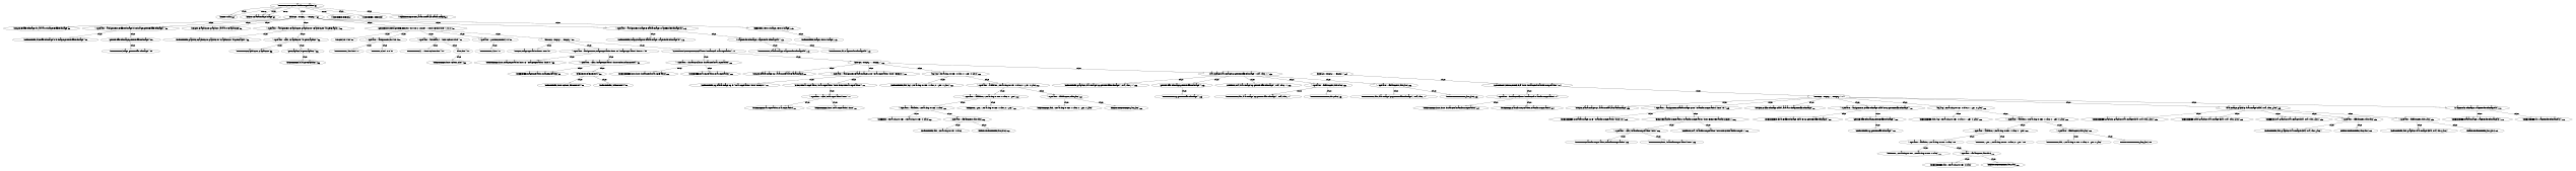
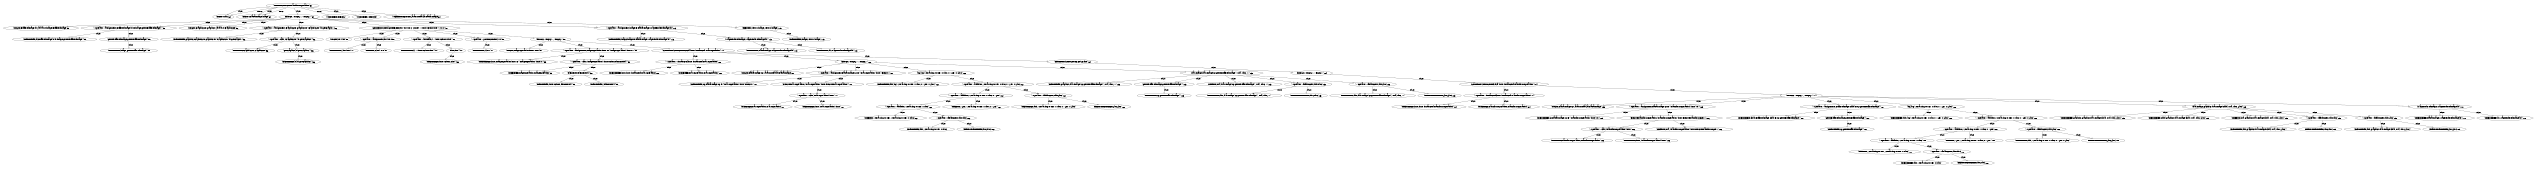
  digraph {
    edge [arrowhead=odot]
    n1 [label=<(METHOD,executeTransformOperation)<SUB>94</SUB>>]
    n2 [label=<(PARAM,this)<SUB>94</SUB>>]
    n3 [label=<(PARAM,PlanarImage image)<SUB>94</SUB>>]
    n4 [label=<(BLOCK,&lt;empty&gt;,&lt;empty&gt;)<SUB>94</SUB>>]
    n5 [label=<(MODIFIER,PUBLIC)>]
    n6 [label=<(MODIFIER,VIRTUAL)>]
    n7 [label=<(METHOD_RETURN,javax.media.jai.PlanarImage)<SUB>94</SUB>>]
    n8 [label=<(LOCAL,BufferedImage bi: java.awt.image.BufferedImage)<SUB>95</SUB>>]
    n9 [label=<(&lt;operator&gt;.assignment,BufferedImage bi = image.getAsBufferedImage())<SUB>95</SUB>>]
    n10 [label=<(LOCAL,Graphics2D graphics: java.awt.Graphics2D)<SUB>96</SUB>>]
    n11 [label=<(&lt;operator&gt;.assignment,Graphics2D graphics = (Graphics2D) bi.getGraphi...)<SUB>96</SUB>>]
    n12 [label=<(CONTROL_STRUCTURE,FOR,for (int i = 0; Some(i &lt; instructions.size()); i++))<SUB>98</SUB>>]
    n13 [label=<(&lt;operator&gt;.assignment,image = PlanarImage.wrapRenderedImage(bi))<SUB>113</SUB>>]
    n14 [label=<(RETURN,return image;,return image;)<SUB>115</SUB>>]
    n15 [label=<(IDENTIFIER,bi,BufferedImage bi = image.getAsBufferedImage())<SUB>95</SUB>>]
    n16 [label=<(getAsBufferedImage,getAsBufferedImage())<SUB>95</SUB>>]
    n17 [label=<(IDENTIFIER,graphics,Graphics2D graphics = (Graphics2D) bi.getGraphi...)<SUB>96</SUB>>]
    n18 [label=<(&lt;operator&gt;.cast,(Graphics2D) bi.getGraphics())<SUB>96</SUB>>]
    n19 [label=<(LOCAL,int i: int)<SUB>98</SUB>>]
    n20 [label=<(&lt;operator&gt;.assignment,int i = 0)<SUB>98</SUB>>]
    n21 [label=<(&lt;operator&gt;.lessThan,i &lt; instructions.size())<SUB>98</SUB>>]
    n22 [label=<(&lt;operator&gt;.postIncrement,i++)<SUB>98</SUB>>]
    n23 [label=<(BLOCK,&lt;empty&gt;,&lt;empty&gt;)<SUB>98</SUB>>]
    n24 [label=<(IDENTIFIER,image,image = PlanarImage.wrapRenderedImage(bi))<SUB>113</SUB>>]
    n25 [label=<(wrapRenderedImage,wrapRenderedImage(bi))<SUB>113</SUB>>]
    n26 [label=<(IDENTIFIER,image,return image;)<SUB>115</SUB>>]
    n27 [label=<(IDENTIFIER,image,getAsBufferedImage())<SUB>95</SUB>>]
    n28 [label=<(TYPE_REF,Graphics2D,Graphics2D)<SUB>96</SUB>>]
    n29 [label=<(getGraphics,bi.getGraphics())<SUB>96</SUB>>]
    n30 [label=<(IDENTIFIER,bi,bi.getGraphics())<SUB>96</SUB>>]
    n31 [label=<(IDENTIFIER,i,int i = 0)<SUB>78</SUB>>]
    n32 [label=<(LITERAL,0,int i = 0)<SUB>98</SUB>>]
    n33 [label=<(IDENTIFIER,i,i &lt; instructions.size())<SUB>98</SUB>>]
    n34 [label=<(size,size())<SUB>98</SUB>>]
    n35 [label=<(IDENTIFIER,i,i++)<SUB>98</SUB>>]
    n36 [label=<(LOCAL,ImageOperation instr: ANY)<SUB>99</SUB>>]
    n37 [label=<(&lt;operator&gt;.assignment,ImageOperation instr = ((ImageOperation) instru...)<SUB>99</SUB>>]
    n38 [label=<(CONTROL_STRUCTURE,IF,if (instr instanceof DrawOperation))<SUB>100</SUB>>]
    n39 [label=<(IDENTIFIER,instructions,size())<SUB>98</SUB>>]
    n40 [label=<(IDENTIFIER,instr,ImageOperation instr = ((ImageOperation) instru...)<SUB>99</SUB>>]
    n41 [label=<(&lt;operator&gt;.cast,(ImageOperation) instructions.elementAt(i))<SUB>99</SUB>>]
    n42 [label=<(&lt;operator&gt;.instanceOf,instr instanceof DrawOperation)<SUB>100</SUB>>]
    n43 [label=<(BLOCK,&lt;empty&gt;,&lt;empty&gt;)<SUB>100</SUB>>]
+   n44 [label=<(CONTROL_STRUCTURE,ELSE,else)<SUB>104</SUB>>]
    n45 [label=<(TYPE_REF,ImageOperation,ImageOperation)<SUB>99</SUB>>]
    n46 [label=<(elementAt,elementAt(i))<SUB>98</SUB>>]
    n47 [label=<(IDENTIFIER,instructions,elementAt(i))<SUB>99</SUB>>]
    n48 [label=<(IDENTIFIER,i,elementAt(i))<SUB>99</SUB>>]
    n49 [label=<(IDENTIFIER,instr,instr instanceof DrawOperation)<SUB>100</SUB>>]
    n50 [label=<(TYPE_REF,DrawOperation,DrawOperation)<SUB>100</SUB>>]
    n51 [label=<(LOCAL,PlanarImage op: javax.media.jai.PlanarImage)<SUB>101</SUB>>]
    n52 [label=<(&lt;operator&gt;.assignment,PlanarImage op = ((DrawOperation) instr).execut...)<SUB>101</SUB>>]
    n53 [label=<(log,log(&quot;\tDrawing to x=&quot; + xloc + &quot; y=&quot; + yloc))<SUB>102</SUB>>]
    n54 [label=<(drawImage,drawImage(op.getAsBufferedImage(), null, xloc, ...)<SUB>103</SUB>>]
    n55 [label=<(BLOCK,&lt;empty&gt;,&lt;empty&gt;)<SUB>104</SUB>>]
    n56 [label=<(IDENTIFIER,op,PlanarImage op = ((DrawOperation) instr).execut...)<SUB>101</SUB>>]
    n57 [label=<(executeDrawOperation,(DrawOperation) instr.executeDrawOperation())<SUB>101</SUB>>]
    n58 [label=<(IDENTIFIER,this,log(&quot;\tDrawing to x=&quot; + xloc + &quot; y=&quot; + yloc))<SUB>102</SUB>>]
    n59 [label=<(&lt;operator&gt;.addition,&quot;\tDrawing to x=&quot; + xloc + &quot; y=&quot; + yloc)<SUB>102</SUB>>]
    n60 [label=<(IDENTIFIER,graphics,drawImage(op.getAsBufferedImage(), null, xloc, ...)<SUB>103</SUB>>]
    n61 [label=<(getAsBufferedImage,getAsBufferedImage())<SUB>103</SUB>>]
    n62 [label=<(LITERAL,null,drawImage(op.getAsBufferedImage(), null, xloc, ...)<SUB>103</SUB>>]
    n63 [label=<(&lt;operator&gt;.fieldAccess,this.xloc)<SUB>103</SUB>>]
    n64 [label=<(&lt;operator&gt;.fieldAccess,this.yloc)<SUB>103</SUB>>]
    n65 [label=<(&lt;operator&gt;.cast,(DrawOperation) instr)<SUB>101</SUB>>]
    n66 [label=<(TYPE_REF,DrawOperation,DrawOperation)<SUB>101</SUB>>]
    n67 [label=<(IDENTIFIER,instr,(DrawOperation) instr)<SUB>101</SUB>>]
    n68 [label=<(&lt;operator&gt;.addition,&quot;\tDrawing to x=&quot; + xloc + &quot; y=&quot;)<SUB>102</SUB>>]
    n69 [label=<(&lt;operator&gt;.fieldAccess,this.yloc)<SUB>102</SUB>>]
    n70 [label=<(&lt;operator&gt;.addition,&quot;\tDrawing to x=&quot; + xloc)<SUB>102</SUB>>]
    n71 [label=<(LITERAL,&quot; y=&quot;,&quot;\tDrawing to x=&quot; + xloc + &quot; y=&quot;)<SUB>102</SUB>>]
    n72 [label=<(IDENTIFIER,this,&quot;\tDrawing to x=&quot; + xloc + &quot; y=&quot; + yloc)>]
    n73 [label=<(FIELD_IDENTIFIER,yloc,yloc)<SUB>102</SUB>>]
    n74 [label=<(LITERAL,&quot;\tDrawing to x=&quot;,&quot;\tDrawing to x=&quot; + xloc)<SUB>102</SUB>>]
    n75 [label=<(&lt;operator&gt;.fieldAccess,this.xloc)<SUB>102</SUB>>]
    n76 [label=<(IDENTIFIER,this,&quot;\tDrawing to x=&quot; + xloc)>]
    n77 [label=<(FIELD_IDENTIFIER,xloc,xloc)<SUB>102</SUB>>]
    n78 [label=<(IDENTIFIER,op,getAsBufferedImage())<SUB>103</SUB>>]
    n79 [label=<(IDENTIFIER,this,drawImage(op.getAsBufferedImage(), null, xloc, ...)>]
    n80 [label=<(FIELD_IDENTIFIER,xloc,xloc)<SUB>103</SUB>>]
    n81 [label=<(IDENTIFIER,this,drawImage(op.getAsBufferedImage(), null, xloc, ...)>]
    n82 [label=<(FIELD_IDENTIFIER,yloc,yloc)<SUB>103</SUB>>]
    n83 [label=<(CONTROL_STRUCTURE,IF,if (instr instanceof TransformOperation))<SUB>104</SUB>>]
    n84 [label=<(&lt;operator&gt;.instanceOf,instr instanceof TransformOperation)<SUB>104</SUB>>]
    n85 [label=<(BLOCK,&lt;empty&gt;,&lt;empty&gt;)<SUB>104</SUB>>]
    n86 [label=<(IDENTIFIER,instr,instr instanceof TransformOperation)<SUB>104</SUB>>]
    n87 [label=<(TYPE_REF,TransformOperation,TransformOperation)<SUB>104</SUB>>]
    n88 [label=<(LOCAL,PlanarImage op: javax.media.jai.PlanarImage)<SUB>105</SUB>>]
    n89 [label=<(&lt;operator&gt;.assignment,PlanarImage op = ((TransformOperation) instr).e...)<SUB>105</SUB>>]
-   n90 [label=<(LOCAL,BufferedImage child: java.awt.image.BufferedImage)<SUB>107</SUB>>]
    n91 [label=<(&lt;operator&gt;.assignment,BufferedImage child = op.getAsBufferedImage())<SUB>107</SUB>>]
    n92 [label=<(log,log(&quot;\tDrawing to x=&quot; + xloc + &quot; y=&quot; + yloc))<SUB>108</SUB>>]
    n93 [label=<(drawImage,graphics.drawImage(child, null, xloc, yloc))<SUB>109</SUB>>]
    n94 [label=<(wrapRenderedImage,wrapRenderedImage(bi))<SUB>110</SUB>>]
    n95 [label=<(IDENTIFIER,op,PlanarImage op = ((TransformOperation) instr).e...)<SUB>105</SUB>>]
    n96 [label=<(executeTransformOperation,(TransformOperation) instr.executeTransformOper...)<SUB>106</SUB>>]
    n97 [label=<(IDENTIFIER,child,BufferedImage child = op.getAsBufferedImage())<SUB>107</SUB>>]
    n98 [label=<(getAsBufferedImage,getAsBufferedImage())<SUB>107</SUB>>]
    n99 [label=<(IDENTIFIER,this,log(&quot;\tDrawing to x=&quot; + xloc + &quot; y=&quot; + yloc))<SUB>108</SUB>>]
    n100 [label=<(&lt;operator&gt;.addition,&quot;\tDrawing to x=&quot; + xloc + &quot; y=&quot; + yloc)<SUB>108</SUB>>]
    n101 [label=<(IDENTIFIER,graphics,graphics.drawImage(child, null, xloc, yloc))<SUB>109</SUB>>]
    n102 [label=<(IDENTIFIER,child,graphics.drawImage(child, null, xloc, yloc))<SUB>109</SUB>>]
    n103 [label=<(LITERAL,null,graphics.drawImage(child, null, xloc, yloc))<SUB>109</SUB>>]
    n104 [label=<(&lt;operator&gt;.fieldAccess,this.xloc)<SUB>109</SUB>>]
    n105 [label=<(&lt;operator&gt;.fieldAccess,this.yloc)<SUB>109</SUB>>]
    n106 [label=<(IDENTIFIER,PlanarImage,wrapRenderedImage(bi))<SUB>110</SUB>>]
    n107 [label=<(IDENTIFIER,bi,wrapRenderedImage(bi))<SUB>110</SUB>>]
    n108 [label=<(&lt;operator&gt;.cast,(TransformOperation) instr)<SUB>106</SUB>>]
    n109 [label=<(LITERAL,null,(TransformOperation) instr.executeTransformOper...)<SUB>106</SUB>>]
    n110 [label=<(TYPE_REF,TransformOperation,TransformOperation)<SUB>106</SUB>>]
    n111 [label=<(IDENTIFIER,instr,(TransformOperation) instr)<SUB>106</SUB>>]
    n112 [label=<(IDENTIFIER,op,getAsBufferedImage())<SUB>107</SUB>>]
    n113 [label=<(&lt;operator&gt;.addition,&quot;\tDrawing to x=&quot; + xloc + &quot; y=&quot;)<SUB>108</SUB>>]
    n114 [label=<(&lt;operator&gt;.fieldAccess,this.yloc)<SUB>108</SUB>>]
    n115 [label=<(&lt;operator&gt;.addition,&quot;\tDrawing to x=&quot; + xloc)<SUB>108</SUB>>]
    n116 [label=<(LITERAL,&quot; y=&quot;,&quot;\tDrawing to x=&quot; + xloc + &quot; y=&quot;)<SUB>108</SUB>>]
    n117 [label=<(IDENTIFIER,this,&quot;\tDrawing to x=&quot; + xloc + &quot; y=&quot; + yloc)>]
    n118 [label=<(FIELD_IDENTIFIER,yloc,yloc)<SUB>108</SUB>>]
    n119 [label=<(LITERAL,&quot;\tDrawing to x=&quot;,&quot;\tDrawing to x=&quot; + xloc)<SUB>108</SUB>>]
    n120 [label=<(&lt;operator&gt;.fieldAccess,this.xloc)<SUB>108</SUB>>]
    n121 [label=<(IDENTIFIER,this,&quot;\tDrawing to x=&quot; + xloc)>]
    n122 [label=<(FIELD_IDENTIFIER,xloc,xloc)<SUB>108</SUB>>]
    n123 [label=<(IDENTIFIER,this,graphics.drawImage(child, null, xloc, yloc))>]
    n124 [label=<(FIELD_IDENTIFIER,xloc,xloc)<SUB>109</SUB>>]
    n125 [label=<(IDENTIFIER,this,graphics.drawImage(child, null, xloc, yloc))>]
    n126 [label=<(FIELD_IDENTIFIER,yloc,yloc)<SUB>109</SUB>>]
    n127 [label=<(IDENTIFIER,PlanarImage,wrapRenderedImage(bi))<SUB>113</SUB>>]
    n128 [label=<(IDENTIFIER,bi,wrapRenderedImage(bi))<SUB>113</SUB>>]
    n1 -> n2 [label="AST: "]
    n1 -> n2 [arrowhead=onormal label="DDG: "]
    n1 -> n3 [label="AST: "]
    n1 -> n3 [label="DDG: "]
    n1 -> n4 [label="AST: "]
    n1 -> n5 [label="DDG: "]
    n1 -> n6 [label="AST: "]
    n1 -> n7 [label="AST: "]
    n4 -> n8 [label="AST: "]
    n4 -> n9 [arrowhead=onormal label="AST: "]
    n4 -> n10 [label="AST: "]
    n4 -> n11 [arrowhead=onormal label="AST: "]
    n4 -> n12 [arrowhead=onormal label="AST: "]
    n4 -> n13 [arrowhead=onormal label="AST: "]
    n4 -> n14 [arrowhead=onormal label="AST: "]
    n9 -> n15 [label="AST: "]
    n9 -> n16 [arrowhead=onormal label="AST: "]
    n11 -> n17 [arrowhead=onormal label="AST: "]
    n11 -> n18 [label="AST: "]
    n12 -> n19 [label="AST: "]
    n12 -> n20 [label="AST: "]
    n12 -> n21 [label="AST: "]
    n12 -> n22 [label="AST: "]
    n12 -> n23 [arrowhead=onormal label="AST: "]
    n13 -> n24 [label="AST: "]
    n13 -> n25 [arrowhead=onormal label="AST: "]
    n14 -> n26 [arrowhead=onormal label="AST: "]
    n16 -> n27 [label="AST: "]
    n18 -> n28 [arrowhead=onormal label="AST: "]
    n18 -> n29 [label="AST: "]
    n20 -> n31 [label="AST: "]
    n20 -> n32 [label="AST: "]
    n21 -> n33 [label="AST: "]
    n21 -> n34 [label="AST: "]
    n22 -> n35 [arrowhead=onormal label="AST: "]
    n23 -> n36 [arrowhead=onormal label="AST: "]
    n23 -> n37 [label="AST: "]
    n23 -> n38 [label="AST: "]
    n25 -> n127 [arrowhead=onormal label="AST: "]
    n25 -> n128 [label="AST: "]
    n29 -> n30 [label="AST: "]
    n34 -> n39 [label="AST: "]
    n37 -> n40 [arrowhead=onormal label="AST: "]
    n37 -> n41 [arrowhead=onormal label="AST: "]
    n38 -> n42 [label="AST: "]
    n38 -> n43 [arrowhead=onormal label="AST: "]
+   n38 -> n44 [label="AST: "]
    n41 -> n45 [label="AST: "]
    n41 -> n46 [label="AST: "]
-   n42 -> n49 [arrowhead=onormal label="DDG: "]
+   n42 -> n49 [arrowhead=onormal label="AST: "]
    n42 -> n50 [label="AST: "]
    n43 -> n51 [label="AST: "]
    n43 -> n52 [arrowhead=onormal label="AST: "]
    n43 -> n53 [label="AST: "]
    n43 -> n54 [label="AST: "]
+   n44 -> n55 [label="AST: "]
    n46 -> n47 [arrowhead=onormal label="AST: "]
    n46 -> n48 [label="AST: "]
    n52 -> n56 [arrowhead=onormal label="AST: "]
    n52 -> n57 [arrowhead=onormal label="AST: "]
    n53 -> n58 [label="AST: "]
    n53 -> n59 [label="AST: "]
    n54 -> n60 [label="AST: "]
    n54 -> n61 [arrowhead=onormal label="AST: "]
    n54 -> n62 [label="AST: "]
    n54 -> n63 [label="AST: "]
    n54 -> n64 [arrowhead=onormal label="AST: "]
    n55 -> n83 [arrowhead=onormal label="AST: "]
    n57 -> n65 [label="AST: "]
    n59 -> n68 [arrowhead=onormal label="AST: "]
    n59 -> n69 [arrowhead=onormal label="AST: "]
    n61 -> n78 [label="AST: "]
    n63 -> n79 [arrowhead=onormal label="AST: "]
    n63 -> n80 [label="AST: "]
    n64 -> n81 [label="AST: "]
    n64 -> n82 [label="AST: "]
    n65 -> n66 [label="AST: "]
    n65 -> n67 [label="AST: "]
    n68 -> n70 [label="AST: "]
    n68 -> n71 [arrowhead=onormal label="AST: "]
    n69 -> n72 [arrowhead=onormal label="AST: "]
    n69 -> n73 [arrowhead=onormal label="AST: "]
    n70 -> n74 [arrowhead=onormal label="AST: "]
    n70 -> n75 [arrowhead=onormal label="AST: "]
    n75 -> n76 [label="AST: "]
    n75 -> n77 [label="AST: "]
    n83 -> n84 [arrowhead=onormal label="AST: "]
    n83 -> n85 [arrowhead=onormal label="AST: "]
    n84 -> n86 [arrowhead=onormal label="AST: "]
    n84 -> n87 [label="AST: "]
    n85 -> n88 [label="AST: "]
    n85 -> n89 [label="AST: "]
-   n85 -> n90 [label="AST: "]
    n85 -> n91 [label="AST: "]
    n85 -> n92 [label="AST: "]
    n85 -> n93 [label="AST: "]
    n85 -> n94 [arrowhead=onormal label="AST: "]
    n89 -> n95 [arrowhead=onormal label="AST: "]
    n89 -> n96 [arrowhead=onormal label="AST: "]
    n91 -> n97 [arrowhead=onormal label="AST: "]
    n91 -> n98 [arrowhead=onormal label="AST: "]
    n92 -> n99 [arrowhead=onormal label="AST: "]
    n92 -> n100 [arrowhead=onormal label="AST: "]
    n93 -> n101 [label="AST: "]
    n93 -> n102 [label="AST: "]
    n93 -> n103 [arrowhead=onormal label="AST: "]
    n93 -> n104 [arrowhead=onormal label="AST: "]
    n93 -> n105 [label="AST: "]
    n94 -> n106 [label="AST: "]
    n94 -> n107 [arrowhead=onormal label="AST: "]
    n96 -> n108 [label="AST: "]
    n96 -> n109 [label="AST: "]
    n98 -> n112 [label="AST: "]
    n100 -> n113 [label="AST: "]
    n100 -> n114 [label="AST: "]
    n104 -> n123 [label="AST: "]
    n104 -> n124 [arrowhead=onormal label="AST: "]
    n105 -> n125 [label="AST: "]
    n105 -> n126 [arrowhead=onormal label="AST: "]
    n108 -> n110 [label="AST: "]
    n108 -> n111 [label="AST: "]
    n113 -> n115 [arrowhead=onormal label="AST: "]
    n113 -> n116 [label="AST: "]
    n114 -> n117 [arrowhead=onormal label="AST: "]
    n114 -> n118 [label="AST: "]
    n115 -> n119 [arrowhead=onormal label="AST: "]
    n115 -> n120 [arrowhead=onormal label="AST: "]
    n120 -> n121 [arrowhead=onormal label="AST: "]
    n120 -> n122 [label="AST: "]
  }
